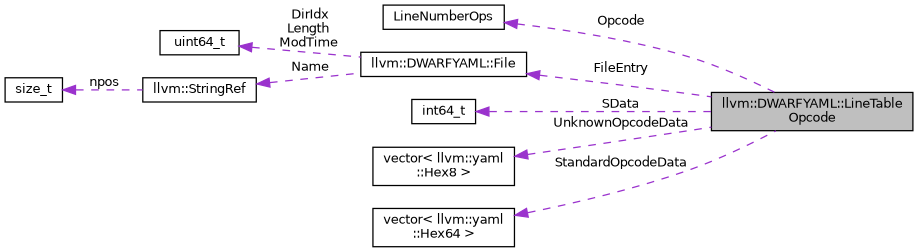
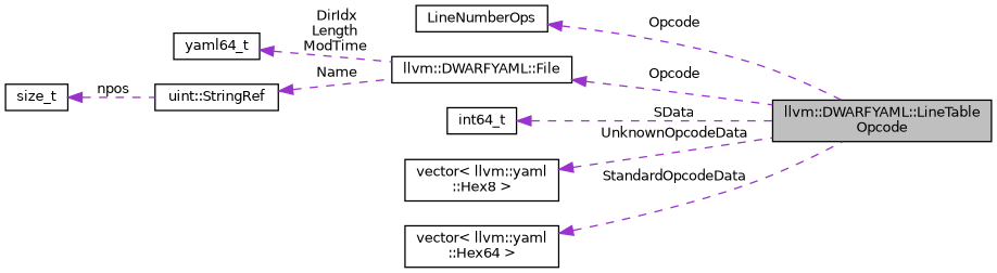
  digraph {
    rankdir=LR
    node [color=black fontname=Helvetica fontsize=10 shape=box]
    edge [color=darkorchid3 dir=back fontname=Helvetica fontsize=10 labelfontname=Helvetica labelfontsize=10 style=dashed]
    n1 [fillcolor=grey75 fontcolor=black height=0.2 label="llvm::DWARFYAML::LineTable\lOpcode" style=filled width=0.4]
    n2 [height=0.2 label=LineNumberOps width=0.4]
-   n3 [height=0.2 label=uint64_t width=0.4]
+   n3 [height=0.2 label=yaml64_t width=0.4]
    n4 [height=0.2 label="llvm::DWARFYAML::File" width=0.4]
    n5 [height=0.2 label=int64_t width=0.4]
-   n6 [height=0.2 label="llvm::StringRef" width=0.4]
+   n6 [height=0.2 label="uint::StringRef" width=0.4]
    n7 [height=0.2 label=size_t width=0.4]
    n8 [height=0.2 label="vector\< llvm::yaml\l::Hex8 \>" width=0.4]
    n9 [height=0.2 label="vector\< llvm::yaml\l::Hex64 \>" width=0.4]
    n2 -> n1 [label=" Opcode"]
    n3 -> n4 [label=" DirIdx\nLength\nModTime"]
-   n4 -> n1 [label=" FileEntry"]
+   n4 -> n1 [label=" Opcode"]
    n5 -> n1 [label=" SData"]
    n6 -> n4 [label=" Name"]
    n7 -> n6 [label=" npos"]
    n8 -> n1 [label=" UnknownOpcodeData"]
    n9 -> n1 [label=" StandardOpcodeData"]
  }
